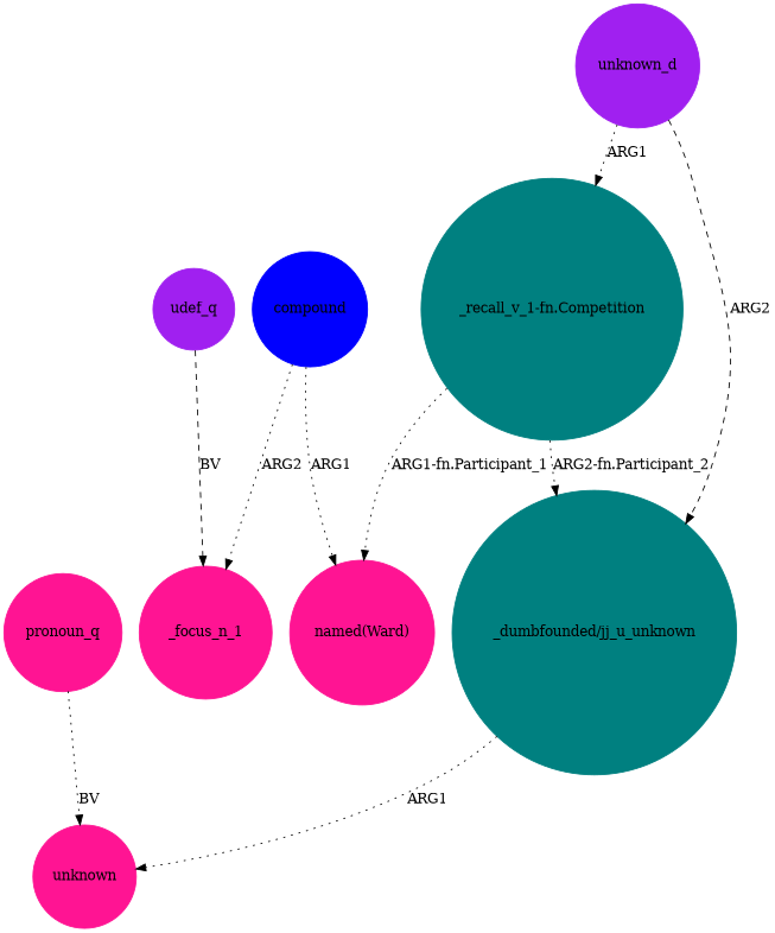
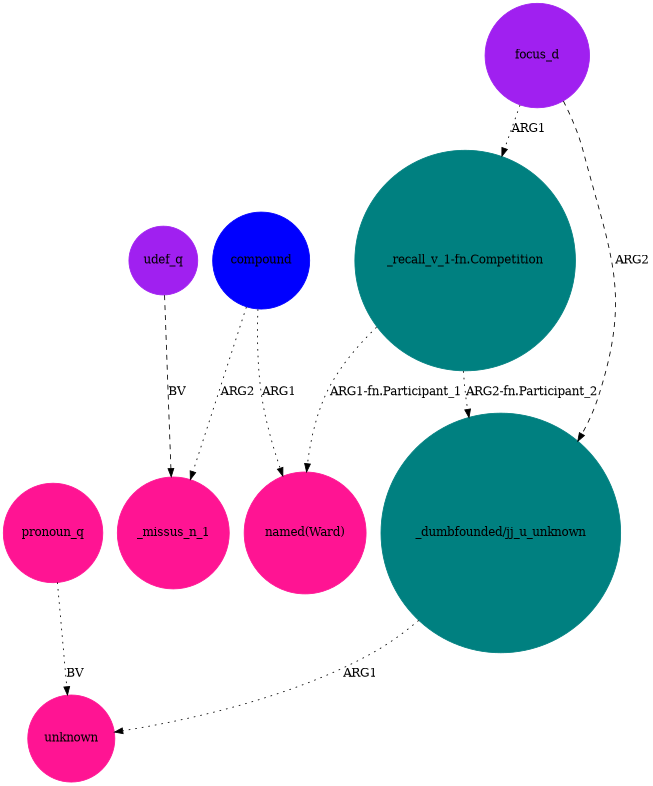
  digraph {
    node [color=deeppink shape=circle style=filled]
    edge [style=dotted]
    n1 [label=unknown]
    pronoun_q
    udef_q [color=purple]
-   _missus_n_1 [label=_focus_n_1]
+   _missus_n_1
    "_recall_v_1-fn.Competition" [color=teal]
    "_dumbfounded/jj_u_unknown" [color=teal]
    "named(Ward)"
-   focus_d [color=purple label=unknown_d]
+   focus_d [color=purple]
    compound [color=blue]
    pronoun_q -> n1 [label=BV]
    udef_q -> _missus_n_1 [label=BV style=dashed]
    "_recall_v_1-fn.Competition" -> "_dumbfounded/jj_u_unknown" [label="ARG2-fn.Participant_2"]
    "_recall_v_1-fn.Competition" -> "named(Ward)" [label="ARG1-fn.Participant_1"]
    "_dumbfounded/jj_u_unknown" -> n1 [label=ARG1]
    focus_d -> "_recall_v_1-fn.Competition" [label=ARG1]
    focus_d -> "_dumbfounded/jj_u_unknown" [label=ARG2 style=dashed]
    compound -> _missus_n_1 [label=ARG2]
    compound -> "named(Ward)" [label=ARG1]
  }
